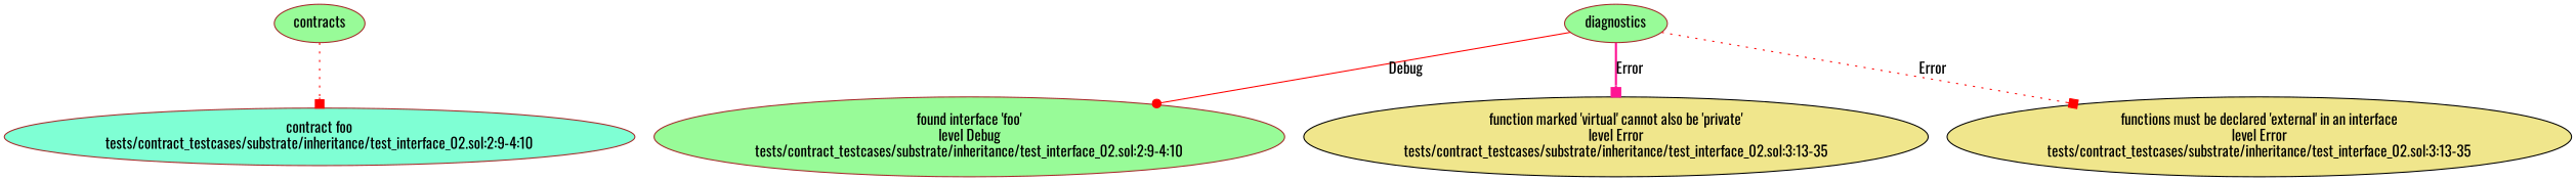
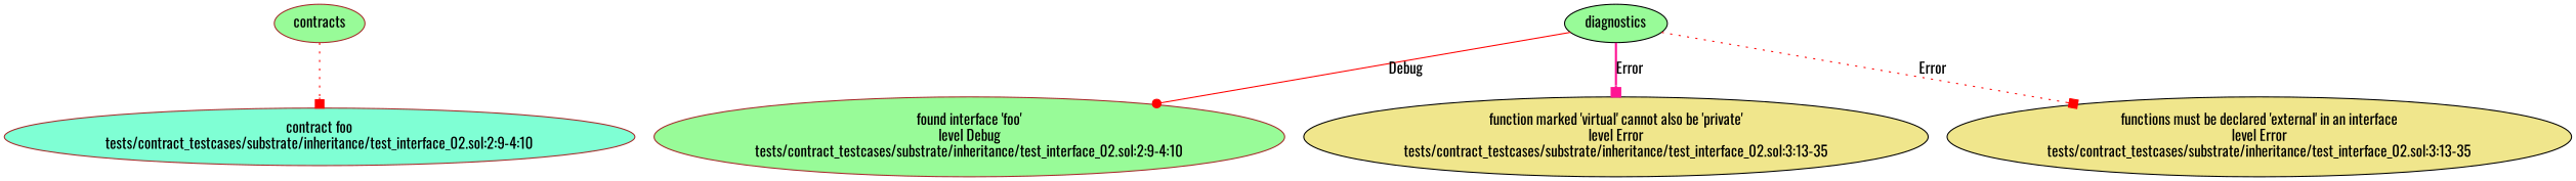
  strict digraph {
    fontname=Oswald
    node [style=filled fillcolor=palegreen color=brown fontname=Oswald]
    edge [color=red style=dotted arrowhead=box fontname=Oswald]
    n1 [label="contract foo\ntests/contract_testcases/substrate/inheritance/test_interface_02.sol:2:9-4:10" fillcolor=aquamarine]
    n2 [label="found interface 'foo'\nlevel Debug\ntests/contract_testcases/substrate/inheritance/test_interface_02.sol:2:9-4:10"]
    n3 [label="function marked 'virtual' cannot also be 'private'\nlevel Error\ntests/contract_testcases/substrate/inheritance/test_interface_02.sol:3:13-35" fillcolor=khaki color=black]
    n4 [label="functions must be declared 'external' in an interface\nlevel Error\ntests/contract_testcases/substrate/inheritance/test_interface_02.sol:3:13-35" fillcolor=khaki color=black]
    contracts
-   diagnostics
+   diagnostics [color=black]
    contracts -> n1
    diagnostics -> n2 [label=Debug style=solid arrowhead=dot]
    diagnostics -> n3 [label=Error color=deeppink style=bold]
    diagnostics -> n4 [label=Error]
  }
